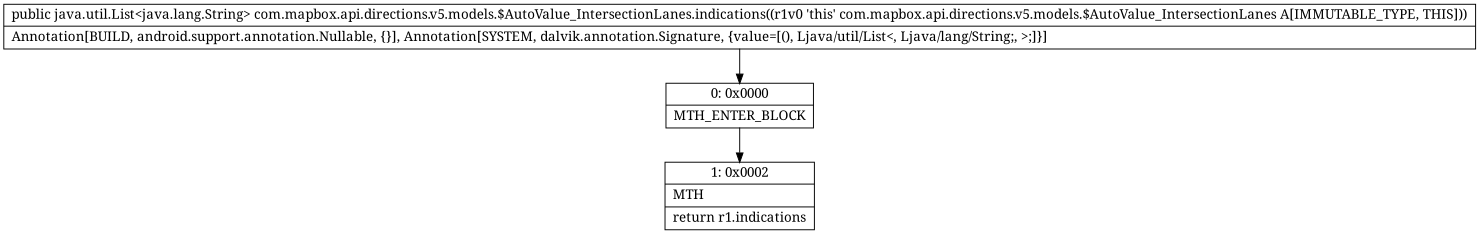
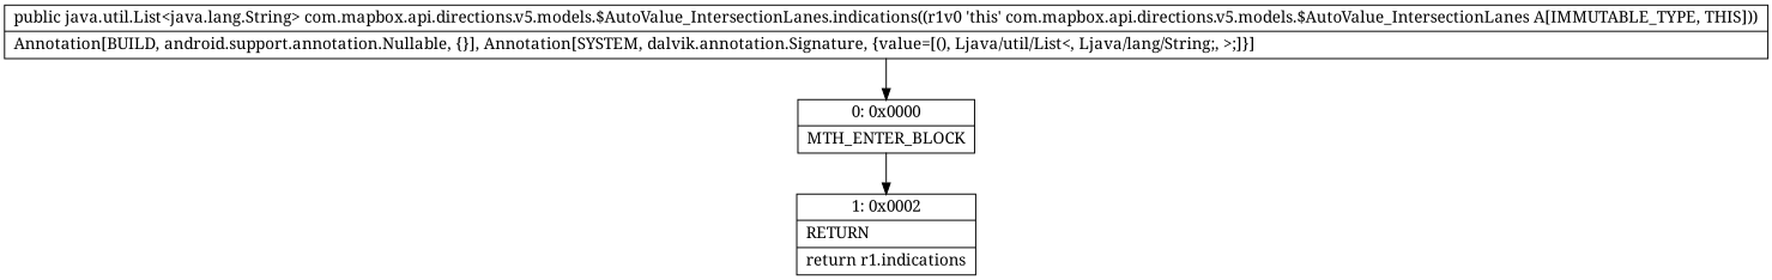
  digraph {
    fontname="Noto Serif"
    node [shape=record fontname="Noto Serif"]
    edge [fontname="Noto Serif"]
    n1 [label="{0\:\ 0x0000|MTH_ENTER_BLOCK\l}"]
-   n2 [label="{1\:\ 0x0002|MTH\l|return r1.indications\l}"]
+   n2 [label="{1\:\ 0x0002|RETURN\l|return r1.indications\l}"]
    n3 [label="{public java.util.List\<java.lang.String\> com.mapbox.api.directions.v5.models.$AutoValue_IntersectionLanes.indications((r1v0 'this' com.mapbox.api.directions.v5.models.$AutoValue_IntersectionLanes A[IMMUTABLE_TYPE, THIS]))  | Annotation[BUILD, android.support.annotation.Nullable, \{\}], Annotation[SYSTEM, dalvik.annotation.Signature, \{value=[(), Ljava\/util\/List\<, Ljava\/lang\/String;, \>;]\}]\l}"]
    n1 -> n2
    n3 -> n1
  }
